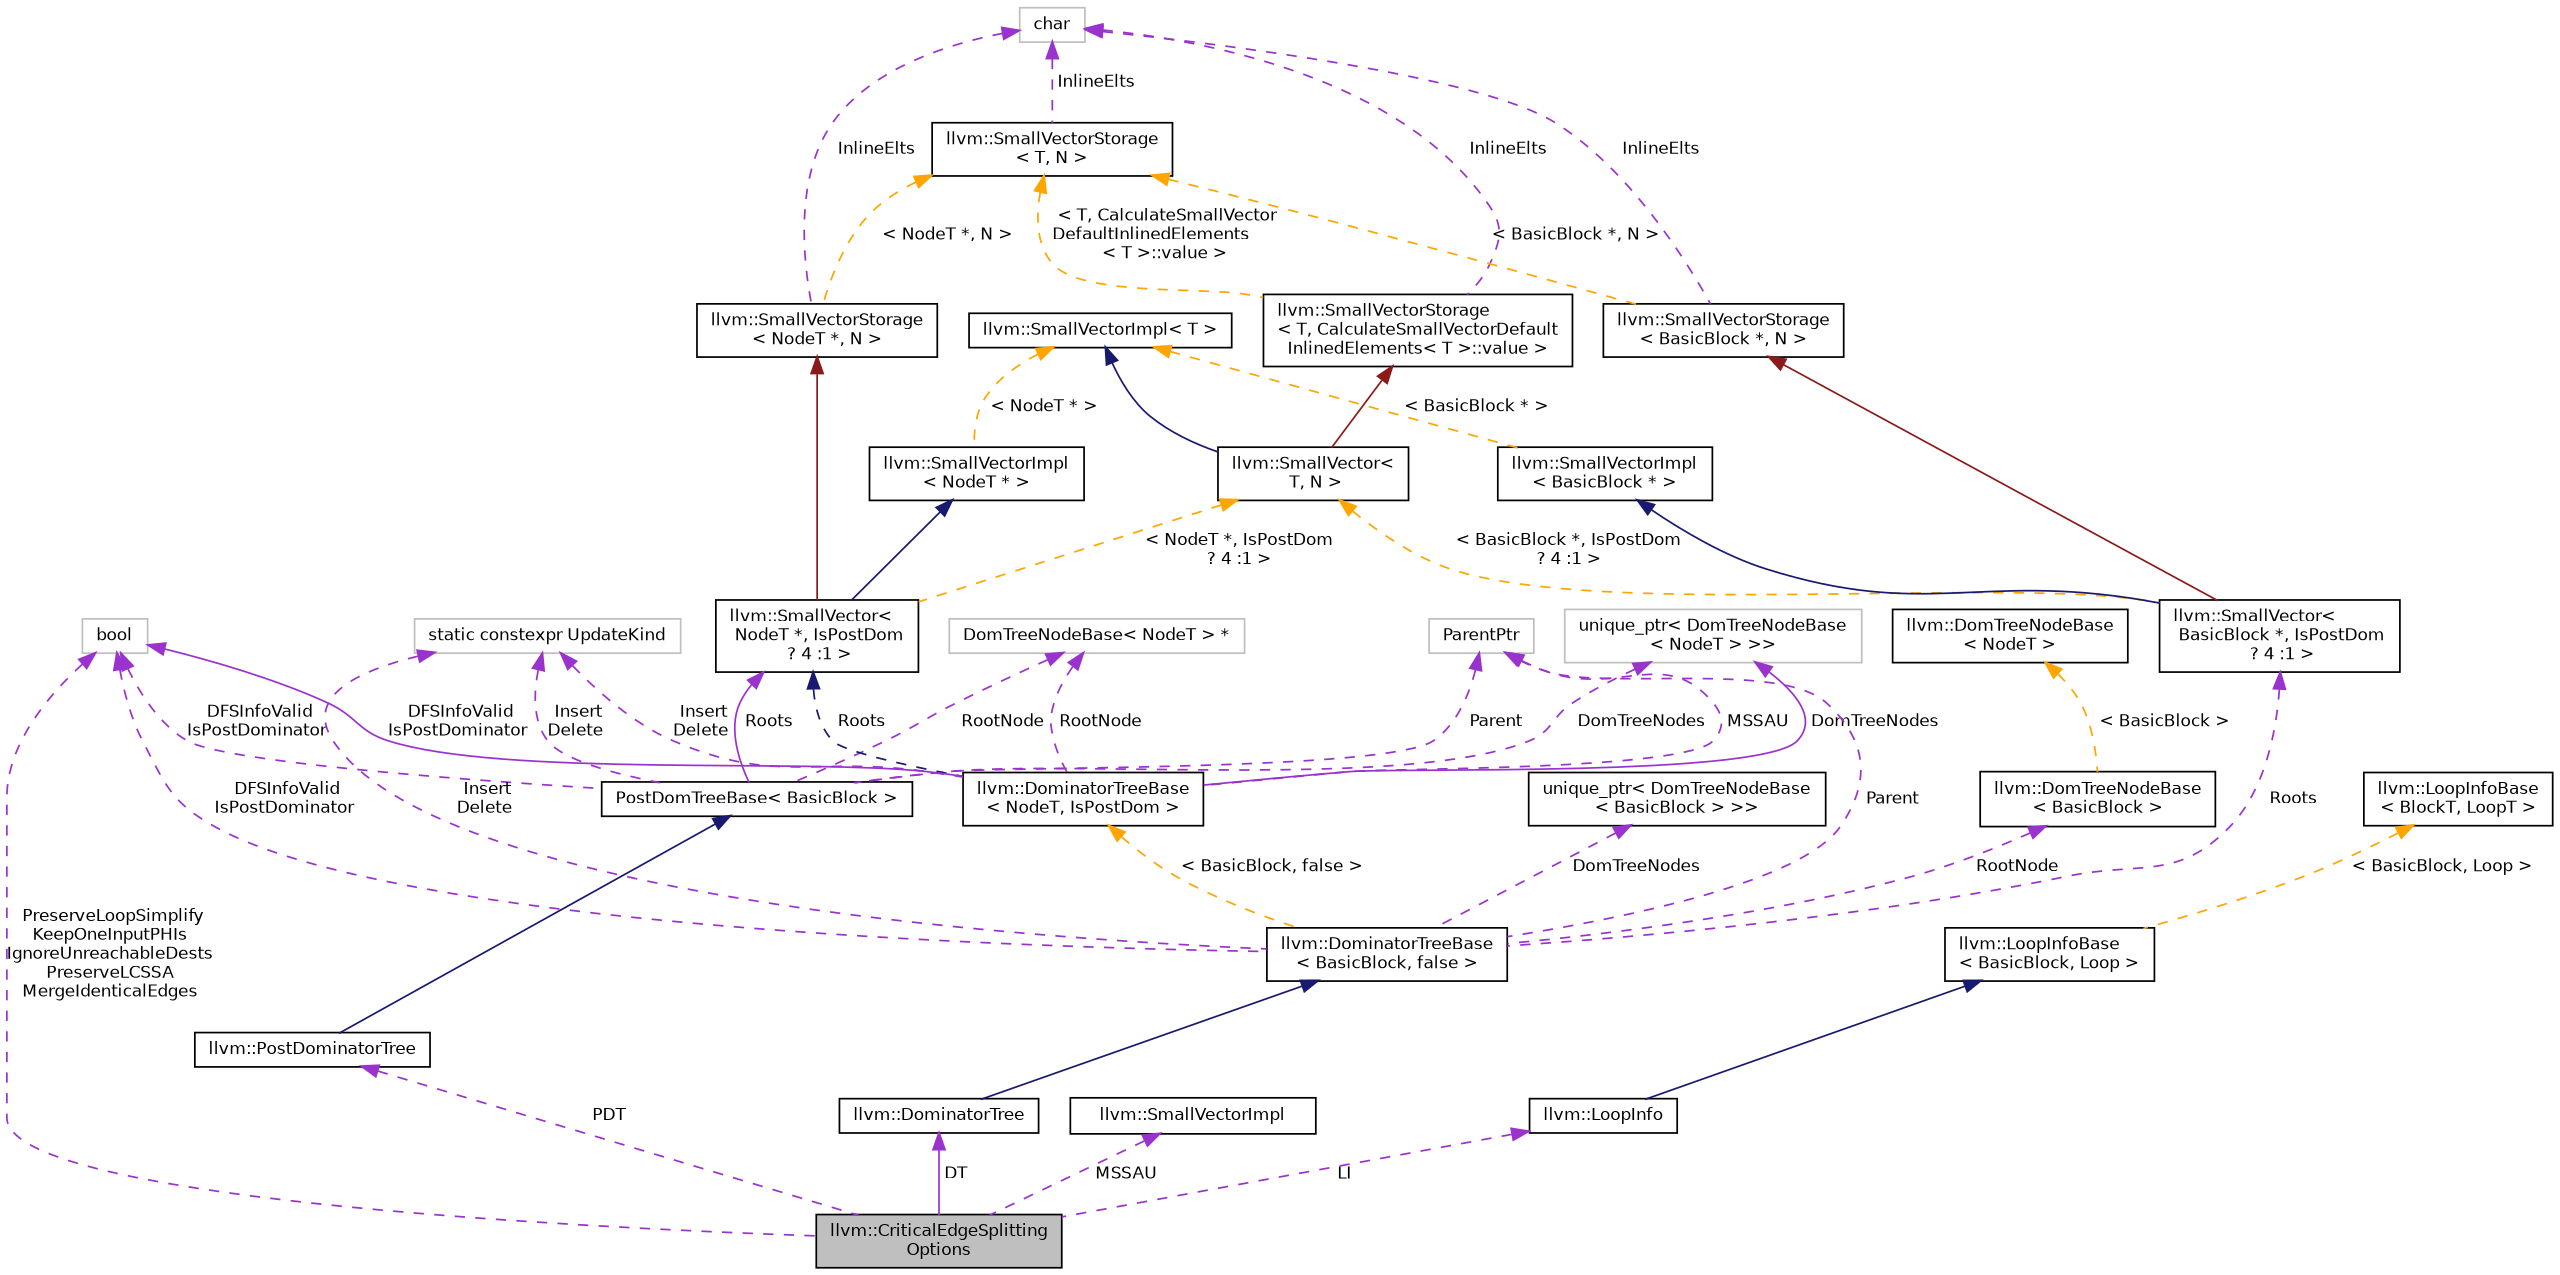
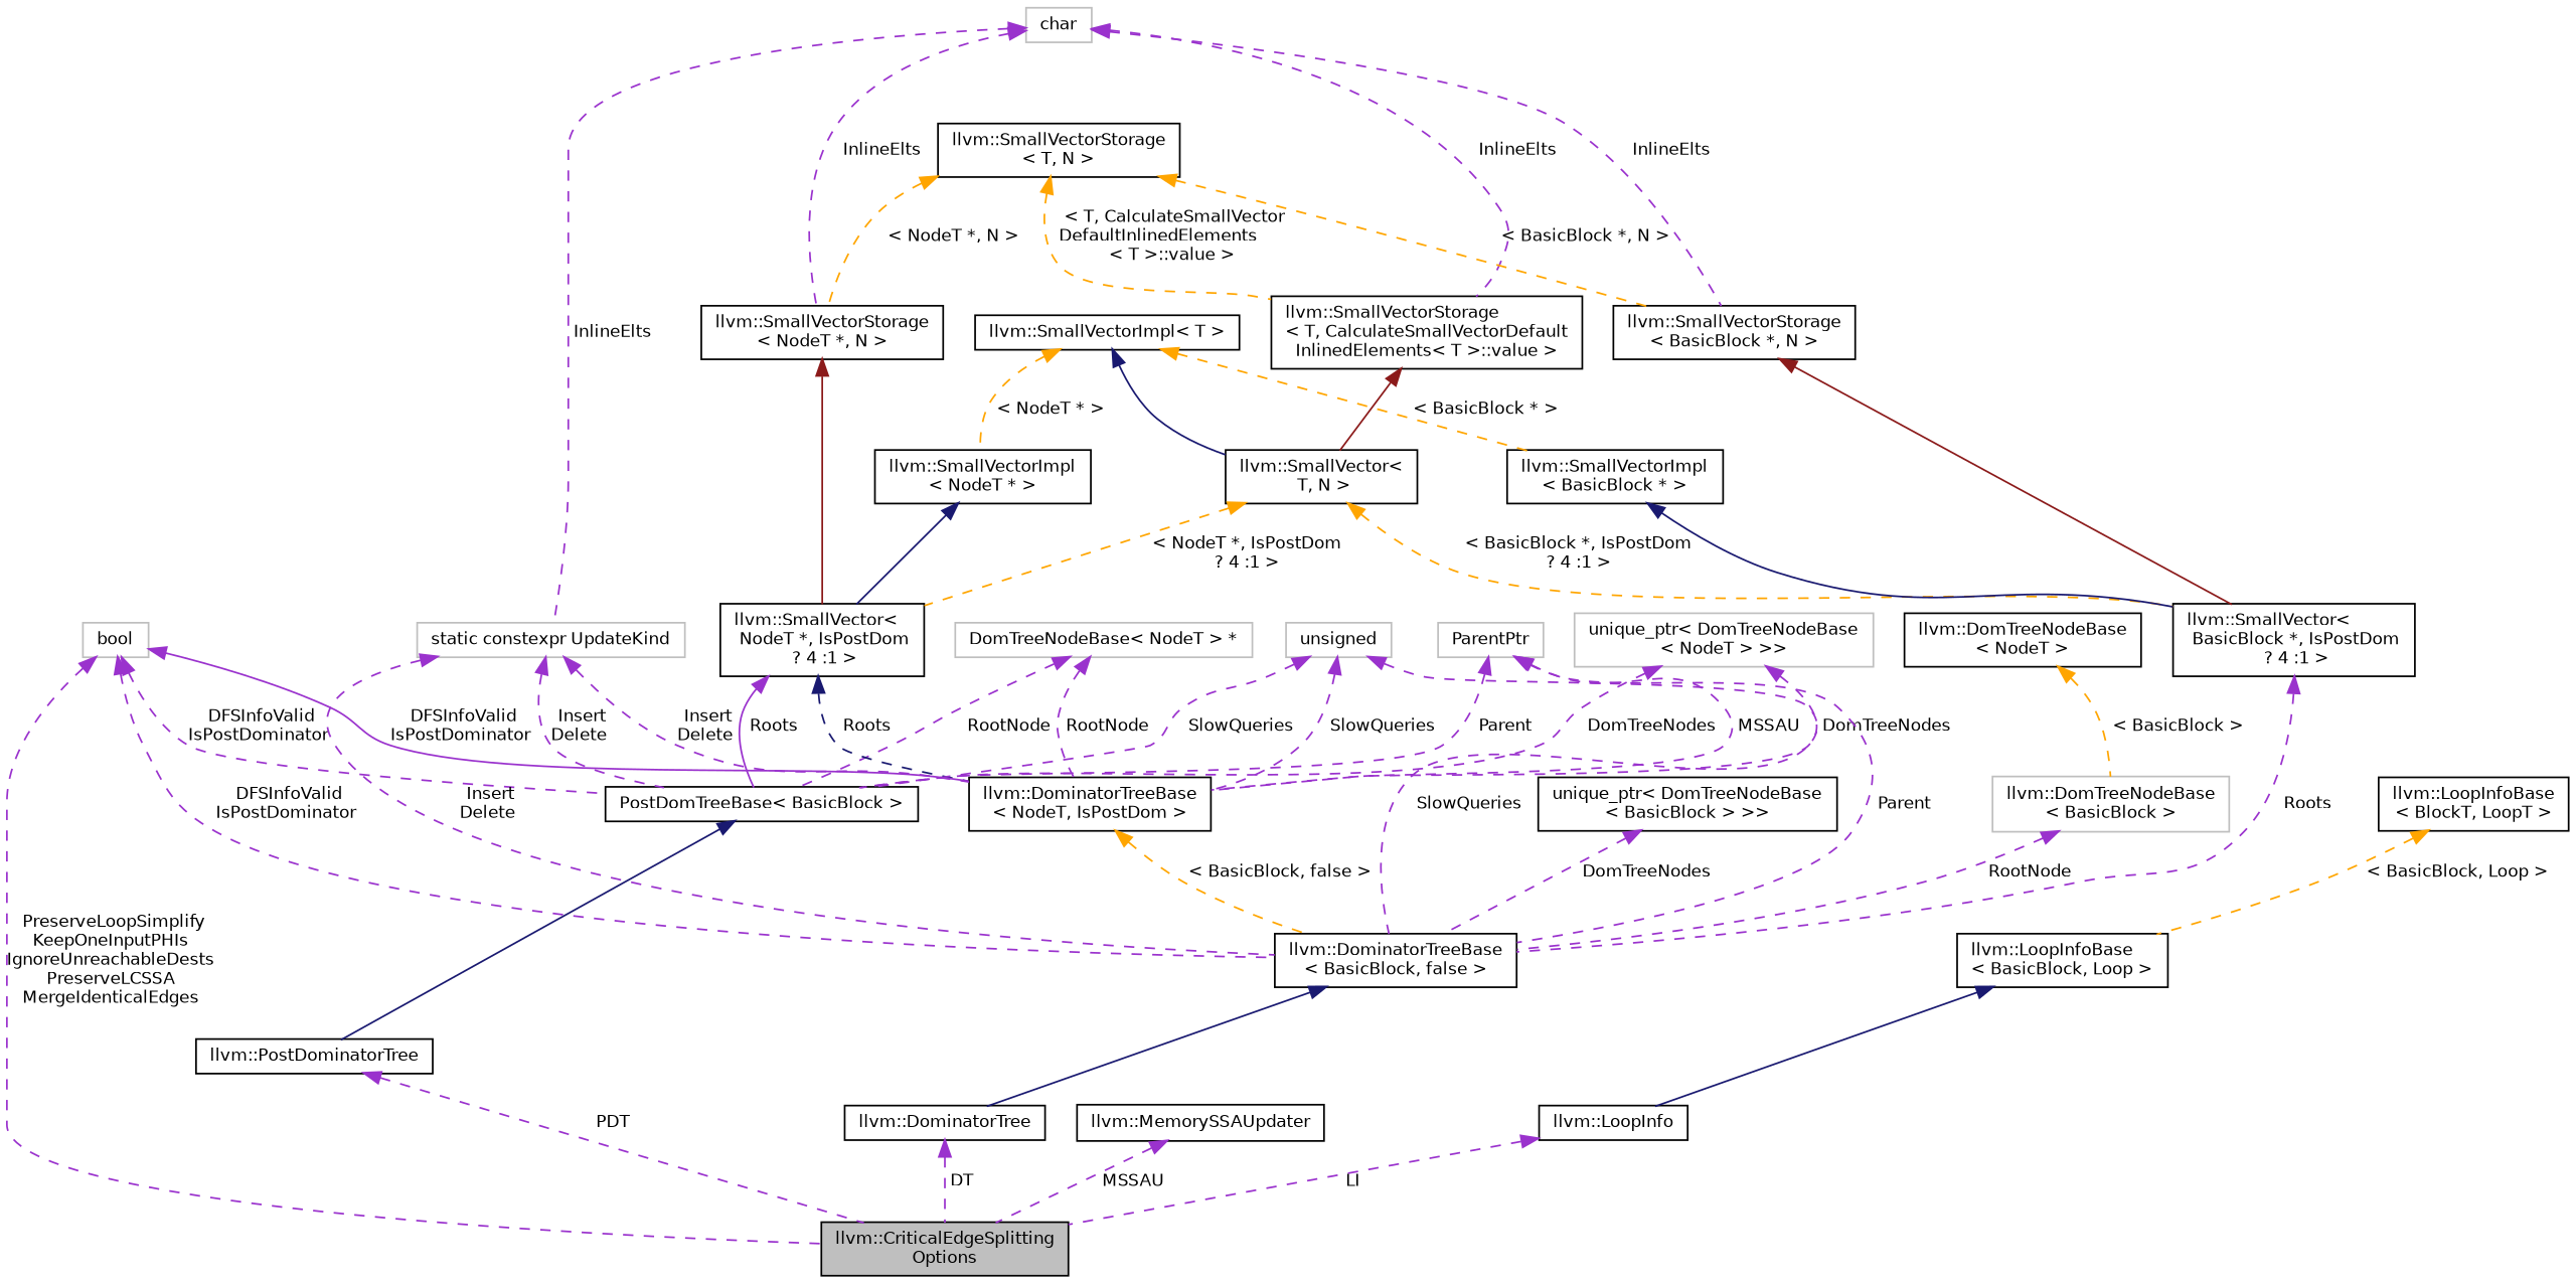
  digraph {
    rankdir=TB
    node [color=black fontname=Helvetica fontsize=10 shape=record]
    edge [color=darkorchid3 dir=back fontname=Helvetica fontsize=10 labelfontname=Helvetica labelfontsize=10 style=dashed]
    n1 [fillcolor=grey75 fontcolor=black height=0.2 label="llvm::CriticalEdgeSplitting\lOptions" style=filled width=0.4]
    n2 [height=0.2 label="llvm::PostDominatorTree" width=0.4]
    n3 [height=0.2 label="PostDomTreeBase\< BasicBlock \>" width=0.4]
    n4 [color=grey75 height=0.2 label="DomTreeNodeBase\< NodeT \> *" width=0.4]
    n5 [height=0.2 label="llvm::DominatorTreeBase\l\< NodeT, IsPostDom \>" width=0.4]
    n6 [height=0.2 label="llvm::DominatorTreeBase\l\< BasicBlock, false \>" width=0.4]
    n7 [color=grey75 height=0.2 label="unique_ptr\< DomTreeNodeBase\l\< NodeT \> \>\>" width=0.4]
    n8 [color=grey75 height=0.2 label=ParentPtr width=0.4]
    n9 [height=0.2 label="llvm::DominatorTree" width=0.4]
    n10 [height=0.2 label="llvm::SmallVector\<\l NodeT *, IsPostDom\l ? 4 :1 \>" width=0.4]
    n11 [height=0.2 label="llvm::SmallVectorImpl\l\< NodeT * \>" width=0.4]
    n12 [height=0.2 label="llvm::SmallVectorImpl\< T \>" width=0.4]
    n13 [height=0.2 label="llvm::SmallVector\<\l T, N \>" width=0.4]
    n14 [height=0.2 label="llvm::SmallVectorImpl\l\< BasicBlock * \>" width=0.4]
    n15 [height=0.2 label="llvm::SmallVector\<\l BasicBlock *, IsPostDom\l ? 4 :1 \>" width=0.4]
    n16 [height=0.2 label="llvm::SmallVectorStorage\l\< NodeT *, N \>" width=0.4]
    n17 [color=grey75 height=0.2 label=char width=0.4]
    n18 [height=0.2 label="llvm::SmallVectorStorage\l\< T, N \>" width=0.4]
    n19 [height=0.2 label="llvm::SmallVectorStorage\l\< T, CalculateSmallVectorDefault\lInlinedElements\< T \>::value \>" width=0.4]
    n20 [height=0.2 label="llvm::SmallVectorStorage\l\< BasicBlock *, N \>" width=0.4]
    n21 [color=grey75 height=0.2 label=bool width=0.4]
+   n22 [color=grey75 height=0.2 label=unsigned width=0.4]
    n23 [color=grey75 height=0.2 label="static constexpr UpdateKind" width=0.4]
-   n24 [height=0.2 label="llvm::SmallVectorImpl" width=0.4]
-   n25 [height=0.2 label="llvm::DomTreeNodeBase\l\< BasicBlock \>" width=0.4]
+   n24 [height=0.2 label="llvm::MemorySSAUpdater" width=0.4]
+   n25 [color=grey75 height=0.2 label="llvm::DomTreeNodeBase\l\< BasicBlock \>" width=0.4]
    n26 [height=0.2 label="llvm::DomTreeNodeBase\l\< NodeT \>" width=0.4]
    n27 [height=0.2 label="unique_ptr\< DomTreeNodeBase\l\< BasicBlock \> \>\>" width=0.4]
    n28 [height=0.2 label="llvm::LoopInfo" width=0.4]
    n29 [height=0.2 label="llvm::LoopInfoBase\l\< BasicBlock, Loop \>" width=0.4]
    n30 [height=0.2 label="llvm::LoopInfoBase\l\< BlockT, LoopT \>" width=0.4]
    n2 -> n1 [label=" PDT"]
    n3 -> n2 [color=midnightblue style=solid]
    n4 -> n3 [label=" RootNode"]
    n4 -> n5 [label=" RootNode"]
    n5 -> n6 [color=orange label=" \< BasicBlock, false \>"]
    n6 -> n9 [color=midnightblue style=solid]
    n7 -> n3 [label=" DomTreeNodes"]
-   n7 -> n5 [label=" DomTreeNodes" style=solid]
+   n7 -> n5 [label=" DomTreeNodes"]
    n8 -> n3 [label=" Parent"]
    n8 -> n5 [label=" MSSAU"]
    n8 -> n6 [label=" Parent"]
-   n9 -> n1 [label=" DT" style=solid]
+   n9 -> n1 [label=" DT"]
    n10 -> n3 [label=" Roots" style=solid]
    n10 -> n5 [color=midnightblue label=" Roots"]
    n11 -> n10 [color=midnightblue style=solid]
    n12 -> n11 [color=orange label=" \< NodeT * \>"]
    n12 -> n13 [color=midnightblue style=solid]
    n12 -> n14 [color=orange label=" \< BasicBlock * \>"]
    n13 -> n10 [color=orange label=" \< NodeT *, IsPostDom\l ? 4 :1 \>"]
    n13 -> n15 [color=orange label=" \< BasicBlock *, IsPostDom\l ? 4 :1 \>"]
    n14 -> n15 [color=midnightblue style=solid]
    n15 -> n6 [label=" Roots"]
    n16 -> n10 [color=firebrick4 style=solid]
    n17 -> n16 [label=" InlineElts"]
-   n17 -> n18 [label=" InlineElts"]
+   n17 -> n23 [label=" InlineElts"]
    n17 -> n19 [label=" InlineElts"]
    n17 -> n20 [label=" InlineElts"]
    n18 -> n16 [color=orange label=" \< NodeT *, N \>"]
    n18 -> n19 [color=orange label=" \< T, CalculateSmallVector\lDefaultInlinedElements\l\< T \>::value \>"]
    n18 -> n20 [color=orange label=" \< BasicBlock *, N \>"]
    n19 -> n13 [color=firebrick4 style=solid]
    n20 -> n15 [color=firebrick4 style=solid]
    n21 -> n1 [label=" PreserveLoopSimplify\nKeepOneInputPHIs\nIgnoreUnreachableDests\nPreserveLCSSA\nMergeIdenticalEdges"]
    n21 -> n3 [label=" DFSInfoValid\nIsPostDominator"]
    n21 -> n5 [label=" DFSInfoValid\nIsPostDominator" style=solid]
    n21 -> n6 [label=" DFSInfoValid\nIsPostDominator"]
+   n22 -> n3 [label=" SlowQueries"]
+   n22 -> n5 [label=" SlowQueries"]
+   n22 -> n6 [label=" SlowQueries"]
    n23 -> n3 [label=" Insert\nDelete"]
    n23 -> n5 [label=" Insert\nDelete"]
    n23 -> n6 [label=" Insert\nDelete"]
    n24 -> n1 [label=" MSSAU"]
    n25 -> n6 [label=" RootNode"]
    n26 -> n25 [color=orange label=" \< BasicBlock \>"]
    n27 -> n6 [label=" DomTreeNodes"]
    n28 -> n1 [label=" LI"]
    n29 -> n28 [color=midnightblue style=solid]
    n30 -> n29 [color=orange label=" \< BasicBlock, Loop \>"]
  }
